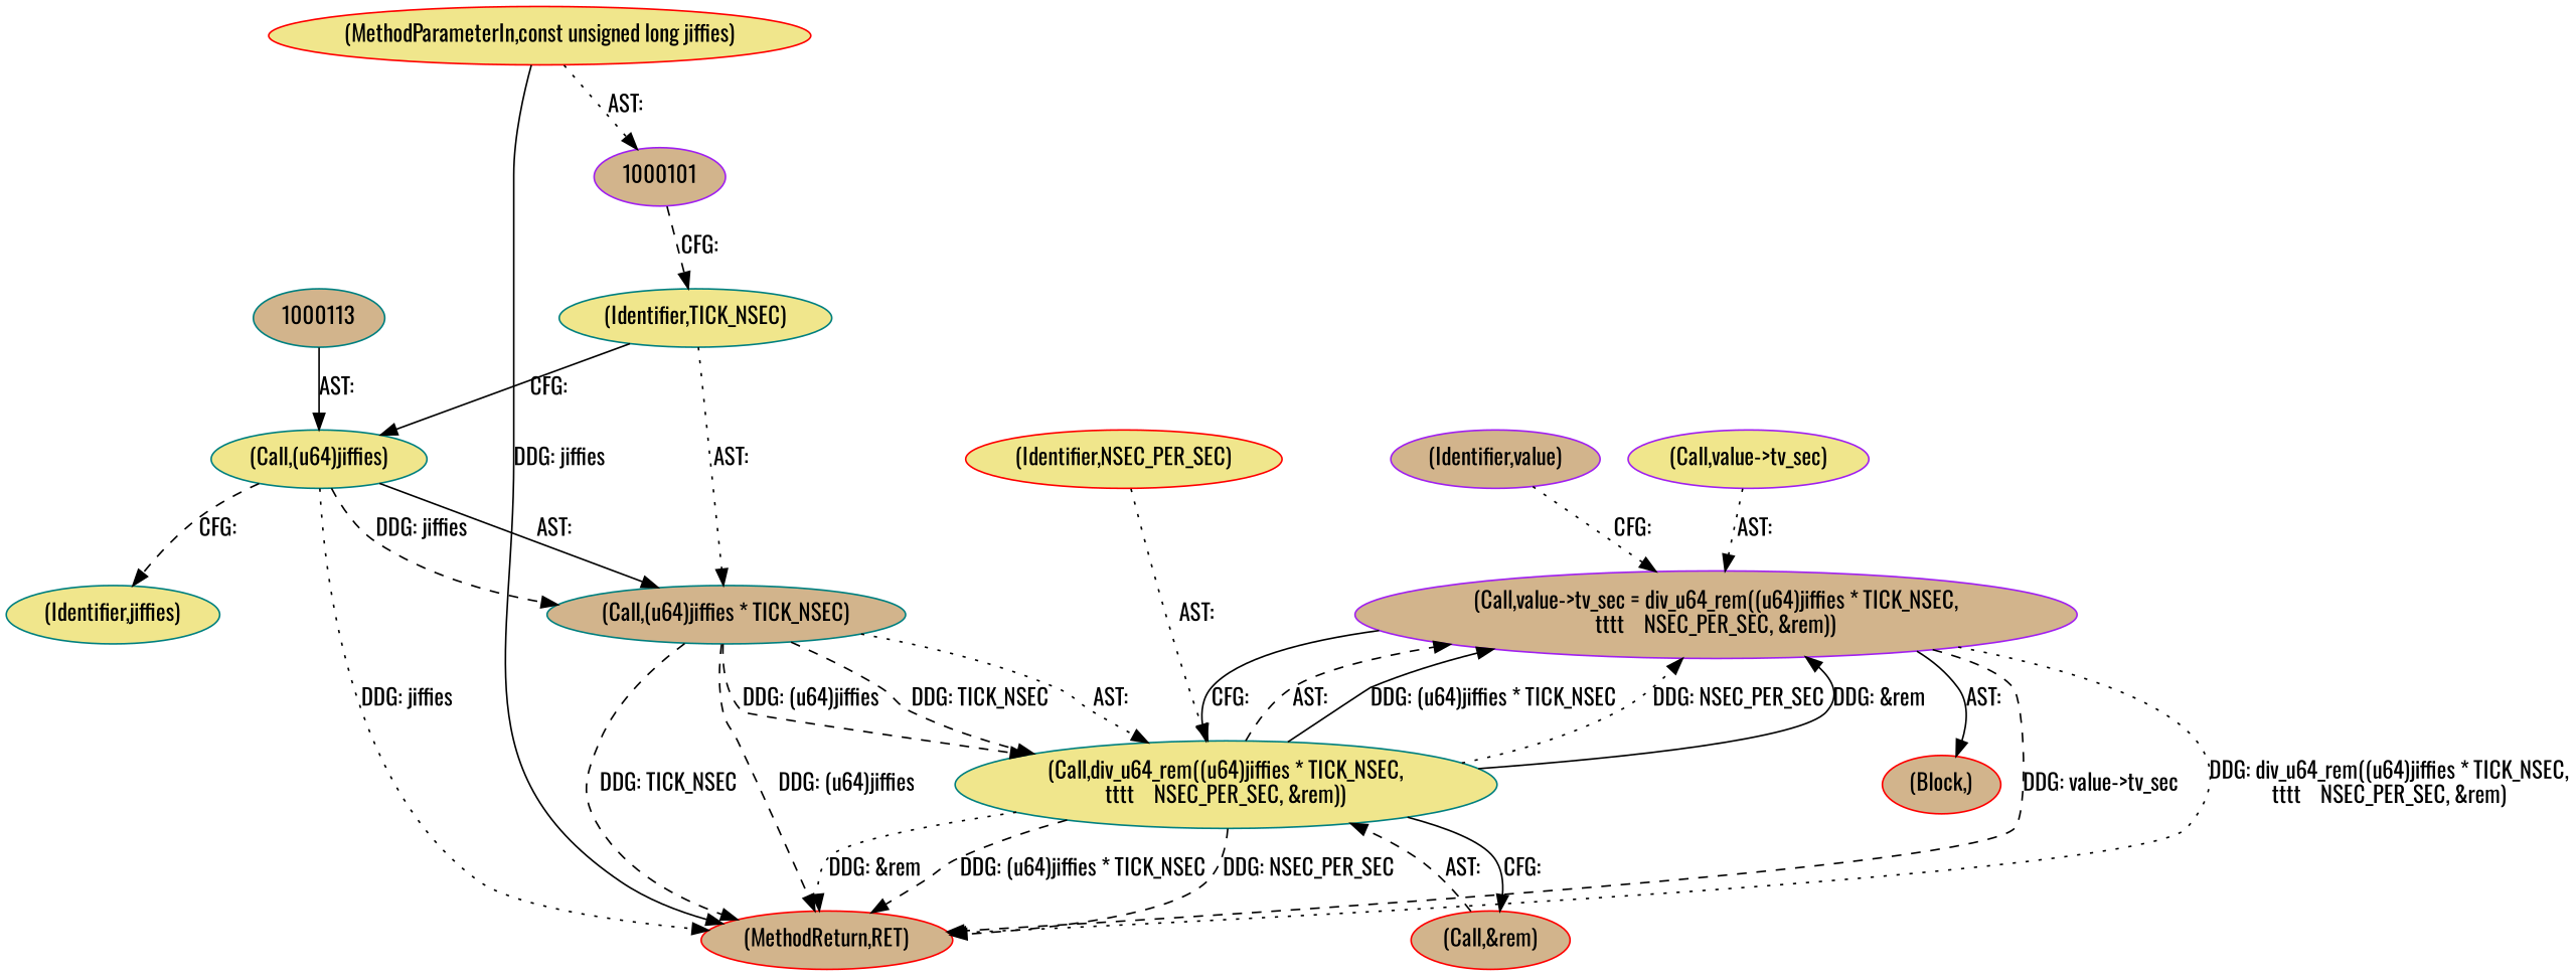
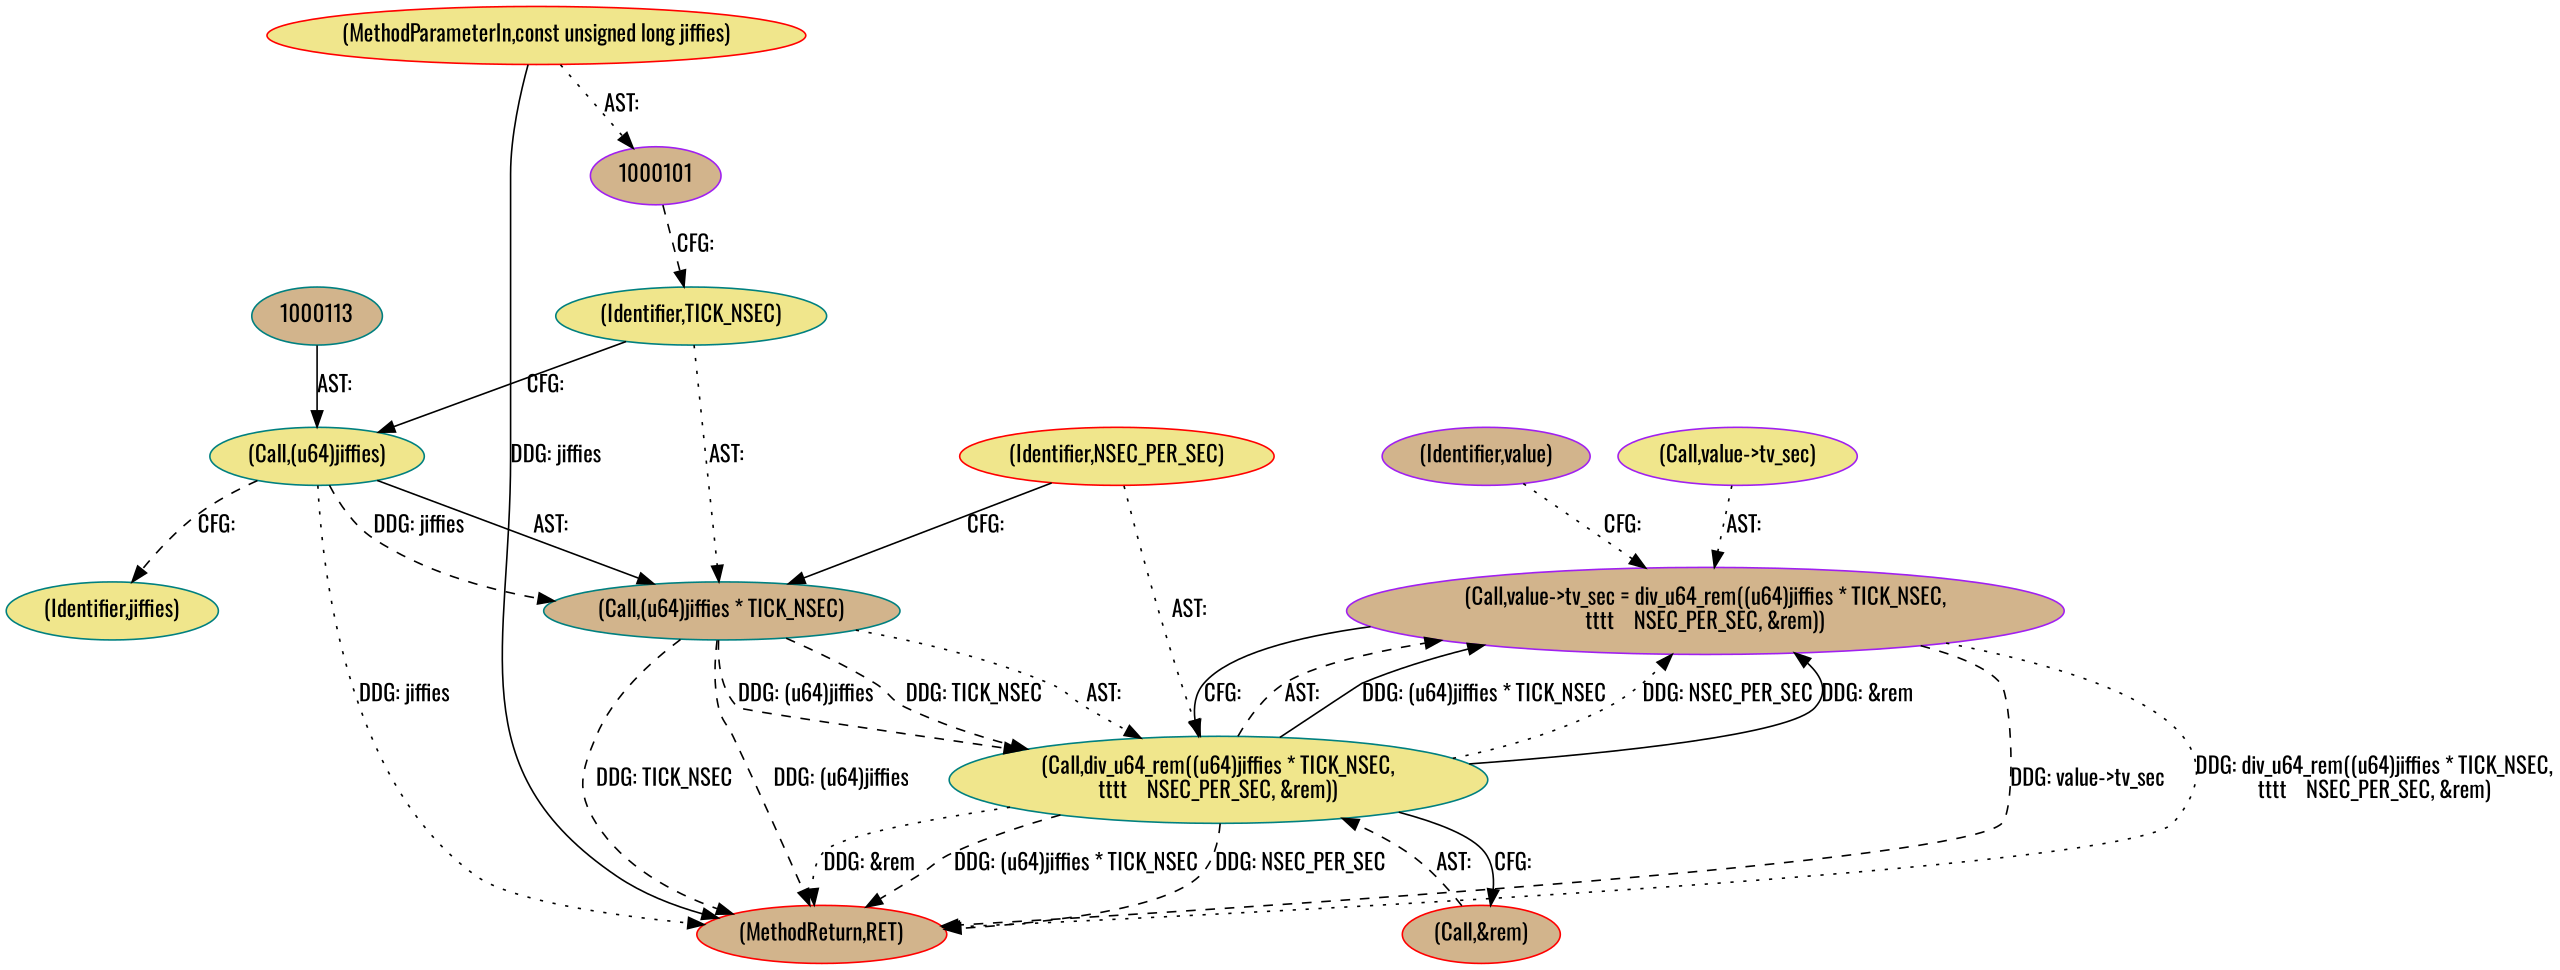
  digraph {
    fontname=Oswald
    node [color=teal fillcolor=tan fontname=Oswald style=filled]
    edge [fontname=Oswald style=dashed]
    n1 [color=purple label="(Call,value->tv_sec = div_u64_rem((u64)jiffies * TICK_NSEC,\n\t\t\t\t    NSEC_PER_SEC, &rem))"]
    n2 [fillcolor=khaki label="(Call,div_u64_rem((u64)jiffies * TICK_NSEC,\n\t\t\t\t    NSEC_PER_SEC, &rem))"]
-   n3 [color=red label="(Block,)"]
    n4 [color=red label="(MethodReturn,RET)"]
    n5 [color=red label="(Call,&rem)"]
    n6 [label="(Call,(u64)jiffies * TICK_NSEC)"]
    n7 [fillcolor=khaki label="(Identifier,TICK_NSEC)"]
    n8 [fillcolor=khaki label="(Call,(u64)jiffies)"]
    n9 [fillcolor=khaki label="(Identifier,jiffies)"]
    n10 [color=red fillcolor=khaki label="(MethodParameterIn,const unsigned long jiffies)"]
    1000101 [color=purple]
    n12 [color=purple label="(Identifier,value)"]
    n13 [color=purple fillcolor=khaki label="(Call,value->tv_sec)"]
    n14 [color=red fillcolor=khaki label="(Identifier,NSEC_PER_SEC)"]
    1000113
    n1 -> n2 [label="CFG: " style=solid]
-   n1 -> n3 [label="AST: " style=solid]
    n1 -> n4 [label="DDG: value->tv_sec"]
    n1 -> n4 [label="DDG: div_u64_rem((u64)jiffies * TICK_NSEC,\n\t\t\t\t    NSEC_PER_SEC, &rem)" style=dotted]
    n2 -> n1 [label="AST: "]
    n2 -> n1 [label="DDG: (u64)jiffies * TICK_NSEC" style=solid]
    n2 -> n1 [label="DDG: NSEC_PER_SEC" style=dotted]
    n2 -> n1 [label="DDG: &rem" style=solid]
    n2 -> n4 [label="DDG: &rem" style=dotted]
    n2 -> n4 [label="DDG: (u64)jiffies * TICK_NSEC"]
    n2 -> n4 [label="DDG: NSEC_PER_SEC"]
    n2 -> n5 [label="CFG: " style=solid]
    n5 -> n2 [label="AST: "]
    n6 -> n2 [label="AST: " style=dotted]
    n6 -> n2 [label="DDG: (u64)jiffies"]
    n6 -> n2 [label="DDG: TICK_NSEC"]
    n6 -> n4 [label="DDG: TICK_NSEC"]
    n6 -> n4 [label="DDG: (u64)jiffies"]
    n7 -> n6 [label="AST: " style=dotted]
    n7 -> n8 [label="CFG: " style=solid]
    n8 -> n4 [label="DDG: jiffies" style=dotted]
    n8 -> n6 [label="AST: " style=solid]
    n8 -> n6 [label="DDG: jiffies"]
    n8 -> n9 [label="CFG: "]
    n10 -> n4 [label="DDG: jiffies" style=solid]
    n10 -> 1000101 [label="AST: " style=dotted]
    1000101 -> n7 [label="CFG: "]
    n12 -> n1 [label="CFG: " style=dotted]
    n13 -> n1 [label="AST: " style=dotted]
    n14 -> n2 [label="AST: " style=dotted]
+   n14 -> n6 [label="CFG: " style=solid]
    1000113 -> n8 [label="AST: " style=solid]
  }
